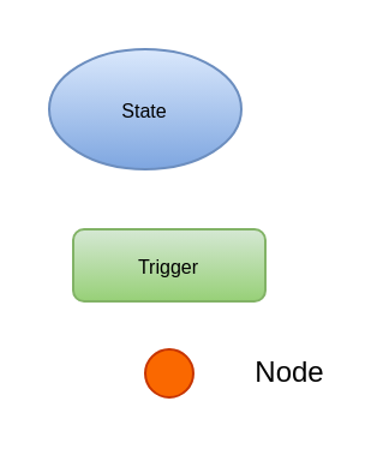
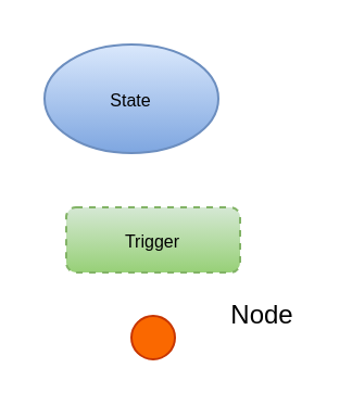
  <mxCell id="0" />
  <mxCell id="1" parent="0" />
- <mxCell id="2" value="&lt;font color=&quot;#000000&quot; style=&quot;font-size: 8px&quot;&gt;Trigger&lt;/font&gt;" style="rounded=1;whiteSpace=wrap;html=1;fillColor=#d5e8d4;strokeColor=#82b366;gradientColor=#97d077;" parent="1" vertex="1"><mxGeometry x="30" y="95" width="80" height="30" as="geometry" /></mxCell>
+ <mxCell id="2" value="&lt;font color=&quot;#000000&quot; style=&quot;font-size: 8px&quot;&gt;Trigger&lt;/font&gt;" style="rounded=1;whiteSpace=wrap;html=1;fillColor=#d5e8d4;strokeColor=#82b366;gradientColor=#97d077;dashed=1;" parent="1" vertex="1"><mxGeometry x="30" y="95" width="80" height="30" as="geometry" /></mxCell>
  <mxCell id="3" value="&lt;font color=&quot;#000000&quot; style=&quot;font-size: 8px&quot;&gt;State&lt;/font&gt;" style="ellipse;whiteSpace=wrap;html=1;fillColor=#dae8fc;strokeColor=#6c8ebf;gradientColor=#7ea6e0;" parent="1" vertex="1"><mxGeometry x="20" y="20" width="80" height="50" as="geometry" /></mxCell>
  <mxCell id="4" value="" style="ellipse;whiteSpace=wrap;html=1;aspect=fixed;fillColor=#fa6800;strokeColor=#C73500;fontColor=#ffffff;" vertex="1" parent="1"><mxGeometry x="60" y="145" width="20" height="20" as="geometry" /></mxCell>
- <mxCell id="5" value="Node" style="text;html=1;resizable=0;autosize=1;align=center;verticalAlign=middle;points=[];fillColor=none;strokeColor=none;rounded=0;" vertex="1" parent="1"><mxGeometry x="100" y="145" width="40" height="20" as="geometry" /></mxCell>
+ <mxCell id="5" value="Node" style="text;html=1;resizable=0;autosize=1;align=center;verticalAlign=middle;points=[];fillColor=none;strokeColor=none;rounded=0;" vertex="1" parent="1"><mxGeometry x="100" y="135" width="40" height="20" as="geometry" /></mxCell>
